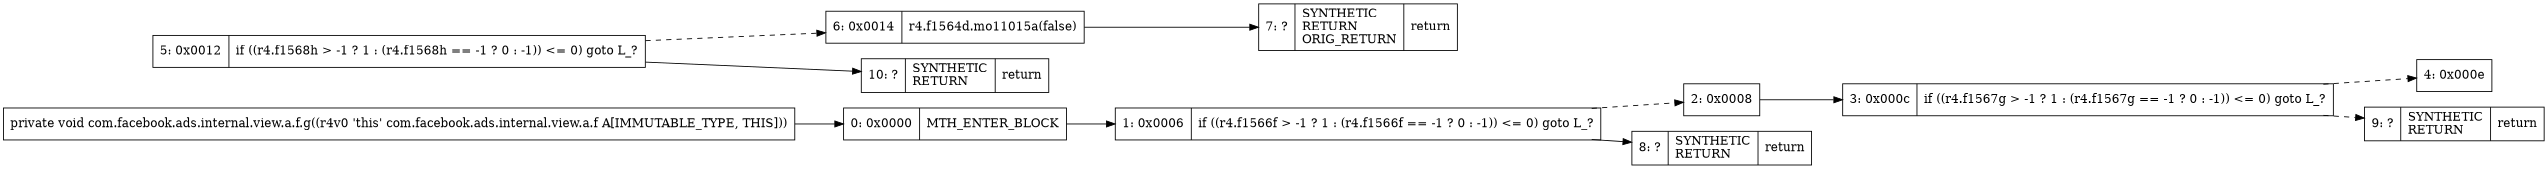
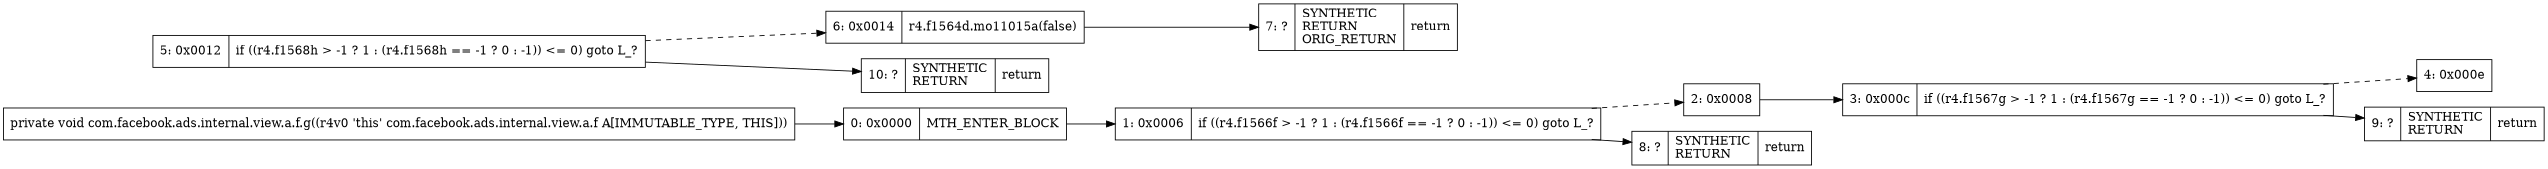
  digraph {
    rankdir=LR
    node [shape=record]
    n1 [label="{0\:\ 0x0000|MTH_ENTER_BLOCK\l}"]
    n2 [label="{1\:\ 0x0006|if ((r4.f1566f \> \-1 ? 1 : (r4.f1566f == \-1 ? 0 : \-1)) \<= 0) goto L_?\l}"]
    n3 [label="{2\:\ 0x0008}"]
    n4 [label="{8\:\ ?|SYNTHETIC\lRETURN\l|return\l}"]
    n5 [label="{3\:\ 0x000c|if ((r4.f1567g \> \-1 ? 1 : (r4.f1567g == \-1 ? 0 : \-1)) \<= 0) goto L_?\l}"]
    n6 [label="{4\:\ 0x000e}"]
    n7 [label="{9\:\ ?|SYNTHETIC\lRETURN\l|return\l}"]
    n8 [label="{5\:\ 0x0012|if ((r4.f1568h \> \-1 ? 1 : (r4.f1568h == \-1 ? 0 : \-1)) \<= 0) goto L_?\l}"]
    n9 [label="{6\:\ 0x0014|r4.f1564d.mo11015a(false)\l}"]
    n10 [label="{10\:\ ?|SYNTHETIC\lRETURN\l|return\l}"]
    n11 [label="{7\:\ ?|SYNTHETIC\lRETURN\lORIG_RETURN\l|return\l}"]
    n12 [label="{private void com.facebook.ads.internal.view.a.f.g((r4v0 'this' com.facebook.ads.internal.view.a.f A[IMMUTABLE_TYPE, THIS])) }"]
    n1 -> n2
    n2 -> n3 [style=dashed]
    n2 -> n4
    n3 -> n5
    n5 -> n6 [style=dashed]
-   n5 -> n7 [style=dashed]
+   n5 -> n7
    n8 -> n9 [style=dashed]
    n8 -> n10
    n9 -> n11
    n12 -> n1
  }
